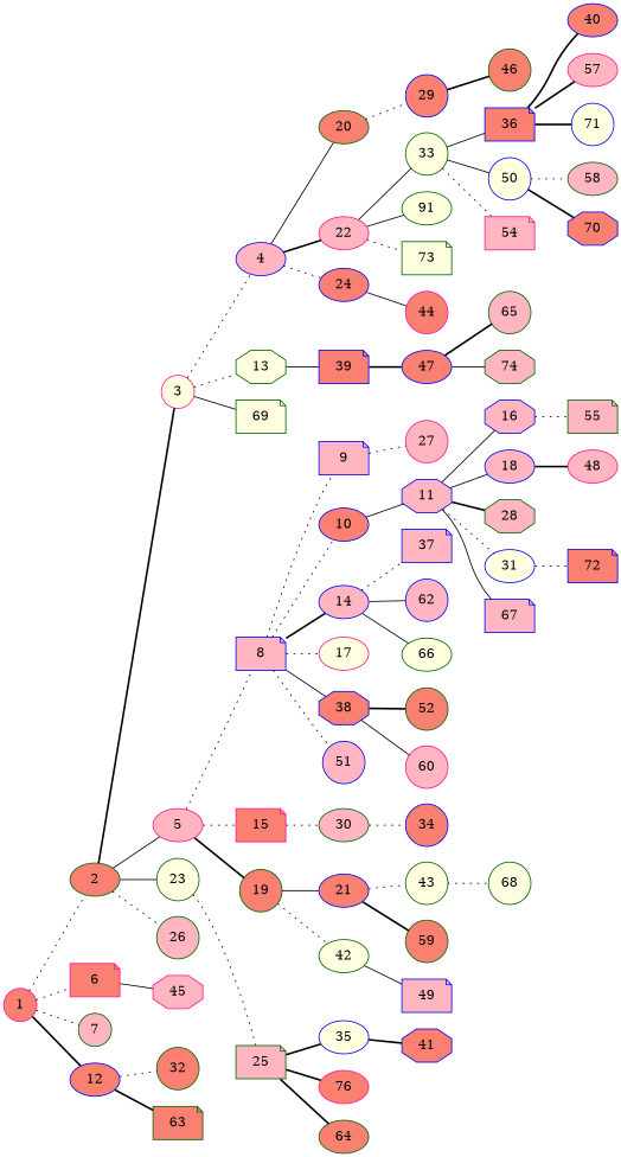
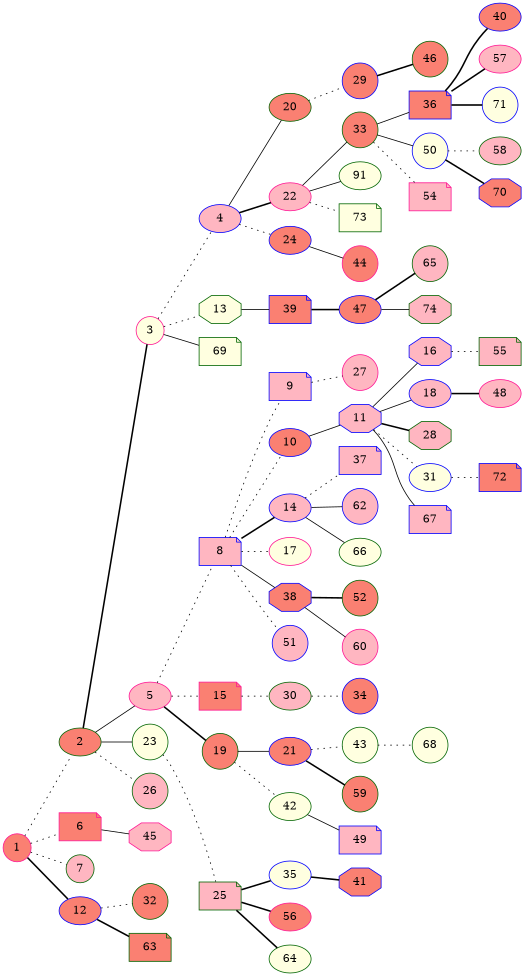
  graph {
    rankdir=LR
    node [color=blue fillcolor=lightpink shape=ellipse style=filled]
    edge [style=dotted]
    1 [color=deeppink fillcolor=salmon shape=circle]
    2 [color=darkgreen fillcolor=salmon]
    6 [color=deeppink fillcolor=salmon shape=note]
    7 [color=darkgreen shape=circle]
    12 [fillcolor=salmon]
    3 [color=deeppink fillcolor=lightyellow shape=circle]
    5 [color=deeppink]
    23 [color=darkgreen fillcolor=lightyellow shape=circle]
    26 [color=darkgreen shape=circle]
    45 [color=deeppink shape=octagon]
    32 [color=darkgreen fillcolor=salmon shape=circle]
    63 [color=darkgreen fillcolor=salmon shape=note]
    4
    13 [color=darkgreen fillcolor=lightyellow shape=octagon]
    69 [color=darkgreen fillcolor=lightyellow shape=note]
    8 [shape=note]
    15 [color=deeppink fillcolor=salmon shape=note]
    19 [color=darkgreen fillcolor=salmon shape=circle]
    25 [color=darkgreen shape=note]
    20 [color=darkgreen fillcolor=salmon]
    22 [color=deeppink]
    24 [fillcolor=salmon]
    39 [fillcolor=salmon shape=note]
    29 [fillcolor=salmon shape=circle]
-   33 [color=darkgreen fillcolor=lightyellow shape=circle]
+   33 [color=darkgreen fillcolor=salmon shape=circle]
    n26 [color=darkgreen fillcolor=lightyellow label=91]
    73 [color=darkgreen fillcolor=lightyellow shape=note]
    44 [color=deeppink fillcolor=salmon shape=circle]
    9 [shape=note]
    10 [fillcolor=salmon]
    14
    17 [color=deeppink fillcolor=lightyellow]
    38 [fillcolor=salmon shape=octagon]
    51 [shape=circle]
    30 [color=darkgreen]
    21 [fillcolor=salmon]
    42 [color=darkgreen fillcolor=lightyellow]
    27 [color=deeppink shape=circle]
    11 [shape=octagon]
    37 [shape=note]
    62 [shape=circle]
    66 [color=darkgreen fillcolor=lightyellow]
    52 [color=darkgreen fillcolor=salmon shape=circle]
    60 [color=deeppink shape=circle]
    16 [shape=octagon]
    18
    28 [color=darkgreen shape=octagon]
    31 [fillcolor=lightyellow]
    67 [shape=note]
    55 [color=darkgreen shape=note]
    48 [color=deeppink]
    72 [fillcolor=salmon shape=note]
    47 [fillcolor=salmon]
    34 [fillcolor=salmon shape=circle]
    43 [color=darkgreen fillcolor=lightyellow shape=circle]
    59 [color=darkgreen fillcolor=salmon shape=circle]
    49 [shape=note]
    46 [color=darkgreen fillcolor=salmon shape=circle]
    68 [color=darkgreen fillcolor=lightyellow shape=circle]
    36 [fillcolor=salmon shape=note]
    50 [fillcolor=lightyellow shape=circle]
    54 [color=deeppink shape=note]
    35 [fillcolor=lightyellow]
-   56 [color=deeppink fillcolor=salmon label=76]
-   64 [color=darkgreen fillcolor=salmon]
+   56 [color=deeppink fillcolor=salmon]
+   64 [color=darkgreen fillcolor=lightyellow]
    41 [fillcolor=salmon shape=octagon]
    40 [fillcolor=salmon]
    57 [color=deeppink]
    71 [fillcolor=lightyellow shape=circle]
    58 [color=darkgreen]
    70 [fillcolor=salmon shape=octagon]
    65 [color=darkgreen shape=circle]
    74 [color=darkgreen shape=octagon]
    1 -- 2
    1 -- 6
    1 -- 7
    1 -- 12 [style=bold]
    2 -- 3 [style=bold]
    2 -- 5 [style=solid]
    2 -- 23 [style=solid]
    2 -- 26
    6 -- 45 [style=solid]
    12 -- 32
    12 -- 63 [style=bold]
    3 -- 4
    3 -- 13
    3 -- 69 [style=solid]
    5 -- 8
    5 -- 15
    5 -- 19 [style=bold]
    23 -- 25
    4 -- 20 [style=solid]
    4 -- 22 [style=bold]
    4 -- 24
    13 -- 39 [style=solid]
    8 -- 9
    8 -- 10
    8 -- 14 [style=bold]
    8 -- 17
    8 -- 38 [style=solid]
    8 -- 51
    15 -- 30
    19 -- 21 [style=solid]
    19 -- 42
    25 -- 35 [style=bold]
    25 -- 56 [style=bold]
    25 -- 64 [style=bold]
    20 -- 29
    22 -- 33 [style=solid]
    22 -- n26 [style=solid]
    22 -- 73
    24 -- 44 [style=solid]
    39 -- 47 [style=bold]
    29 -- 46 [style=bold]
    33 -- 36 [style=solid]
    33 -- 50 [style=solid]
    33 -- 54
    9 -- 27
    10 -- 11 [style=solid]
    14 -- 37
    14 -- 62 [style=solid]
    14 -- 66 [style=solid]
    38 -- 52 [style=bold]
    38 -- 60 [style=solid]
    30 -- 34
    21 -- 43
    21 -- 59 [style=bold]
    42 -- 49 [style=solid]
    11 -- 16 [style=solid]
    11 -- 18 [style=solid]
    11 -- 28 [style=bold]
    11 -- 31
    11 -- 67 [style=solid]
    16 -- 55
    18 -- 48 [style=bold]
    31 -- 72
    47 -- 65 [style=bold]
    47 -- 74 [style=solid]
    43 -- 68
    36 -- 40 [style=bold]
    36 -- 57 [style=bold]
    36 -- 71 [style=bold]
    50 -- 58
    50 -- 70 [style=bold]
    35 -- 41 [style=bold]
  }
